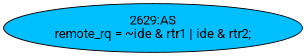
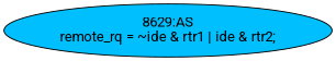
  strict digraph {
    rankdir=LR
    fontname=Roboto
-   n1 [ast="<pyverilog.vparser.ast.Assign object at 0x7f44f6b5e150>" def_var="['remote_rq']" fillcolor=deepskyblue label="2629:AS\nremote_rq = ~ide & rtr1 | ide & rtr2;" statements="[]" style=filled typ=Assign use_var="['ide', 'rtr1', 'ide', 'rtr2']" fontname=Roboto]
+   n1 [ast="<pyverilog.vparser.ast.Assign object at 0x7f44f6b5e150>" def_var="['remote_rq']" fillcolor=deepskyblue label="8629:AS\nremote_rq = ~ide & rtr1 | ide & rtr2;" statements="[]" style=filled typ=Assign use_var="['ide', 'rtr1', 'ide', 'rtr2']" fontname=Roboto]
  }
